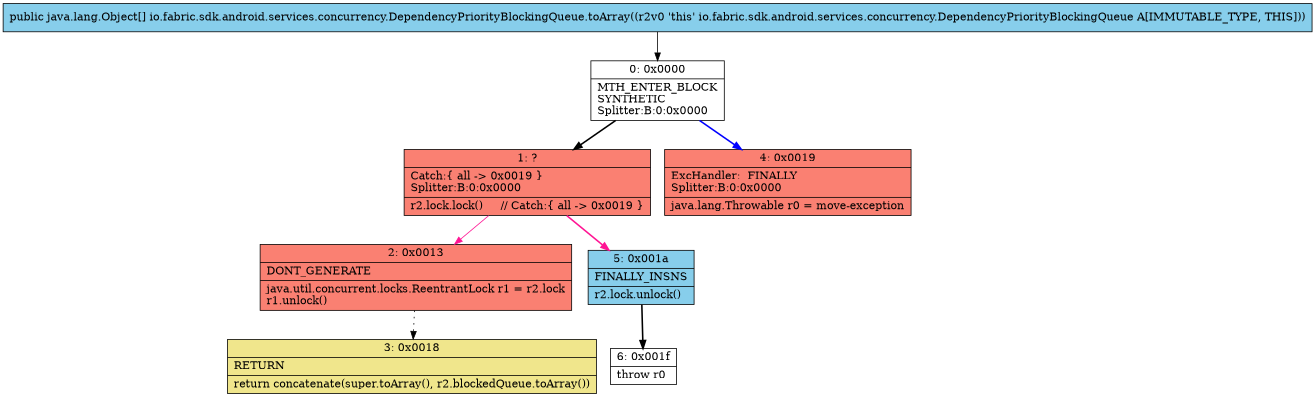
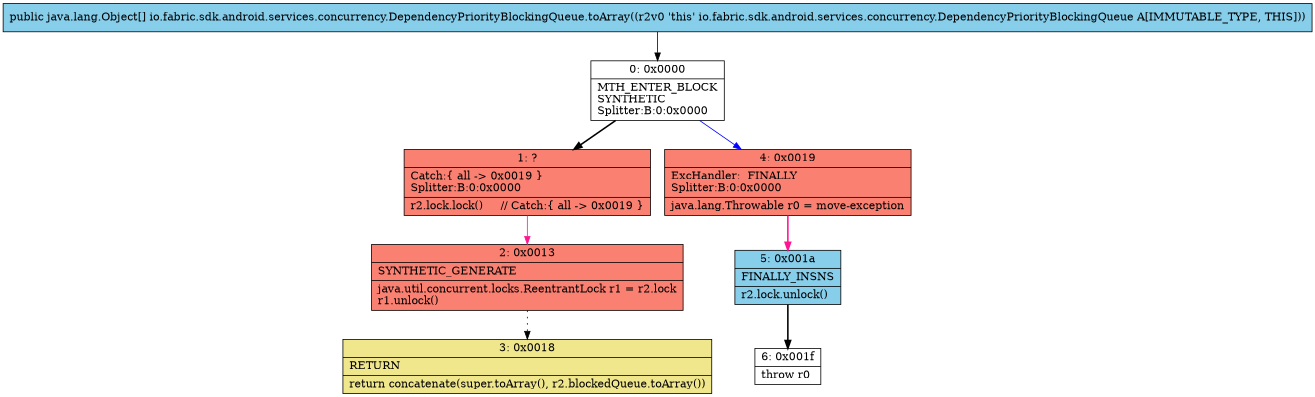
  digraph {
    node [fillcolor=salmon shape=record style=filled]
    edge [color=black style=bold]
    n1 [fillcolor=white label="{0\:\ 0x0000|MTH_ENTER_BLOCK\lSYNTHETIC\lSplitter:B:0:0x0000\l}"]
    n2 [label="{1\:\ ?|Catch:\{ all \-\> 0x0019 \}\lSplitter:B:0:0x0000\l|r2.lock.lock()     \/\/ Catch:\{ all \-\> 0x0019 \}\l}"]
    n3 [label="{4\:\ 0x0019|ExcHandler:  FINALLY\lSplitter:B:0:0x0000\l|java.lang.Throwable r0 = move\-exception\l}"]
-   n4 [label="{2\:\ 0x0013|DONT_GENERATE\l|java.util.concurrent.locks.ReentrantLock r1 = r2.lock\lr1.unlock()\l}"]
+   n4 [label="{2\:\ 0x0013|SYNTHETIC_GENERATE\l|java.util.concurrent.locks.ReentrantLock r1 = r2.lock\lr1.unlock()\l}"]
    n5 [fillcolor=skyblue label="{5\:\ 0x001a|FINALLY_INSNS\l|r2.lock.unlock()\l}"]
    n6 [fillcolor=khaki label="{3\:\ 0x0018|RETURN\l|return concatenate(super.toArray(), r2.blockedQueue.toArray())\l}"]
    n7 [fillcolor=white label="{6\:\ 0x001f|throw r0\l}"]
    n8 [fillcolor=skyblue label="{public java.lang.Object[] io.fabric.sdk.android.services.concurrency.DependencyPriorityBlockingQueue.toArray((r2v0 'this' io.fabric.sdk.android.services.concurrency.DependencyPriorityBlockingQueue A[IMMUTABLE_TYPE, THIS])) }"]
    n1 -> n2
-   n1 -> n3 [color=blue]
+   n1 -> n3 [color=blue style=solid]
    n2 -> n4 [color=deeppink style=solid]
-   n2 -> n5 [color=deeppink]
+   n3 -> n5 [color=deeppink]
    n4 -> n6 [style=dotted]
    n5 -> n7
    n8 -> n1 [style=solid]
  }
